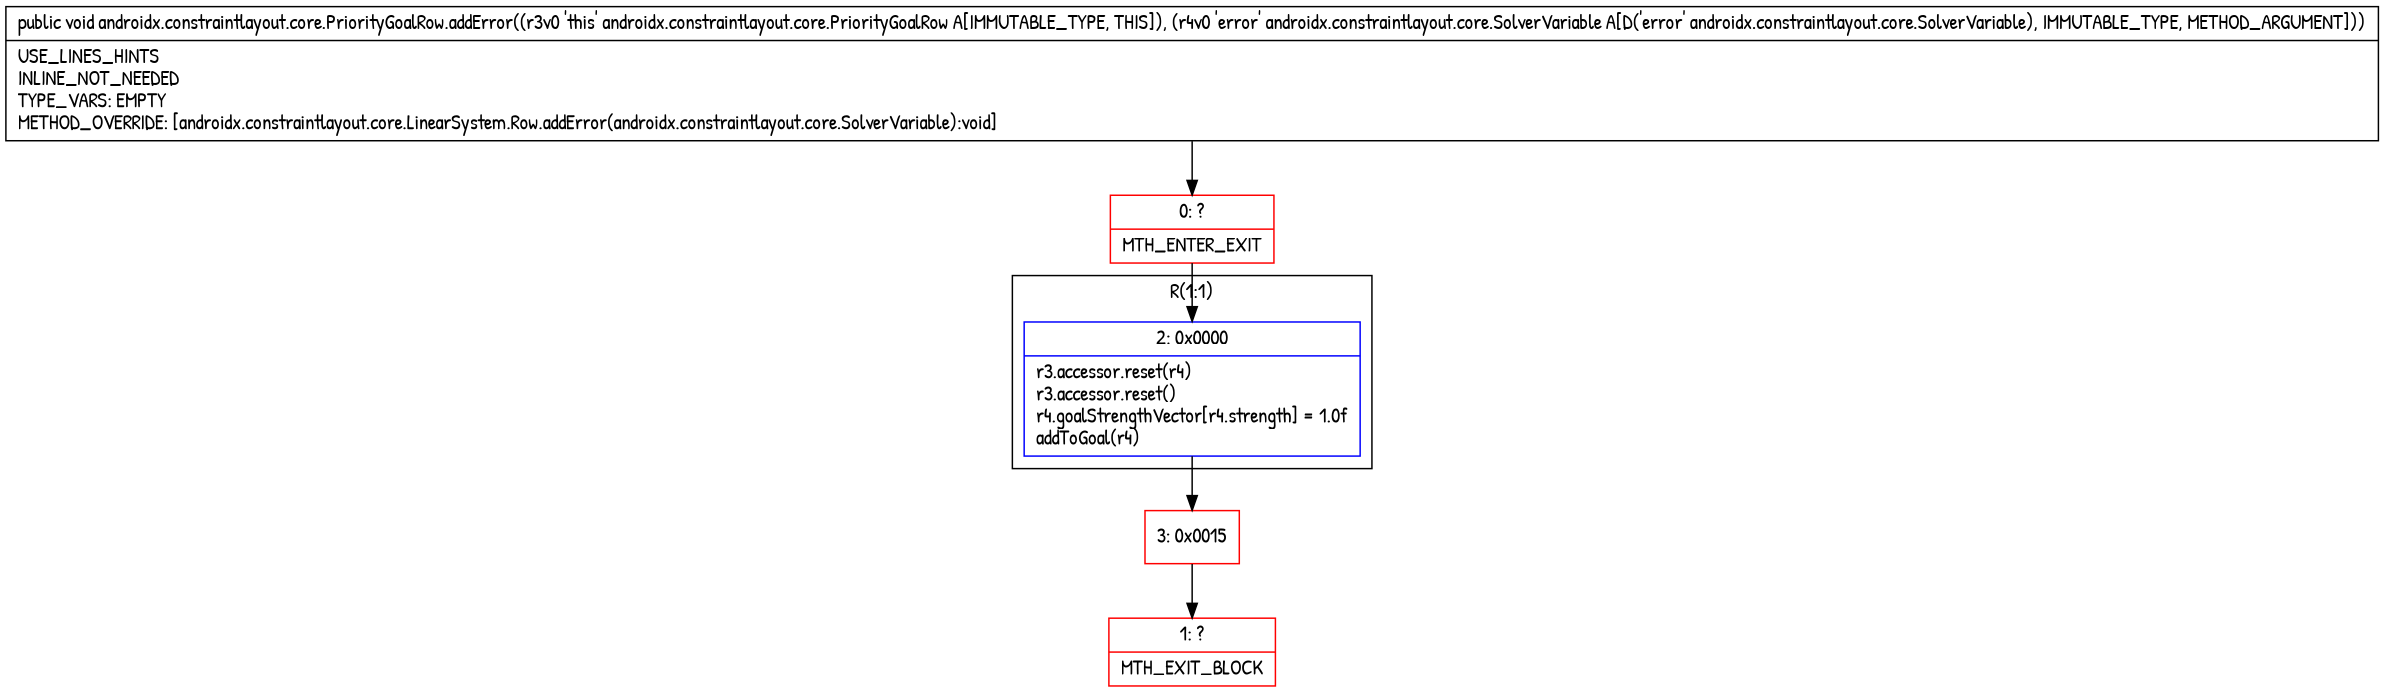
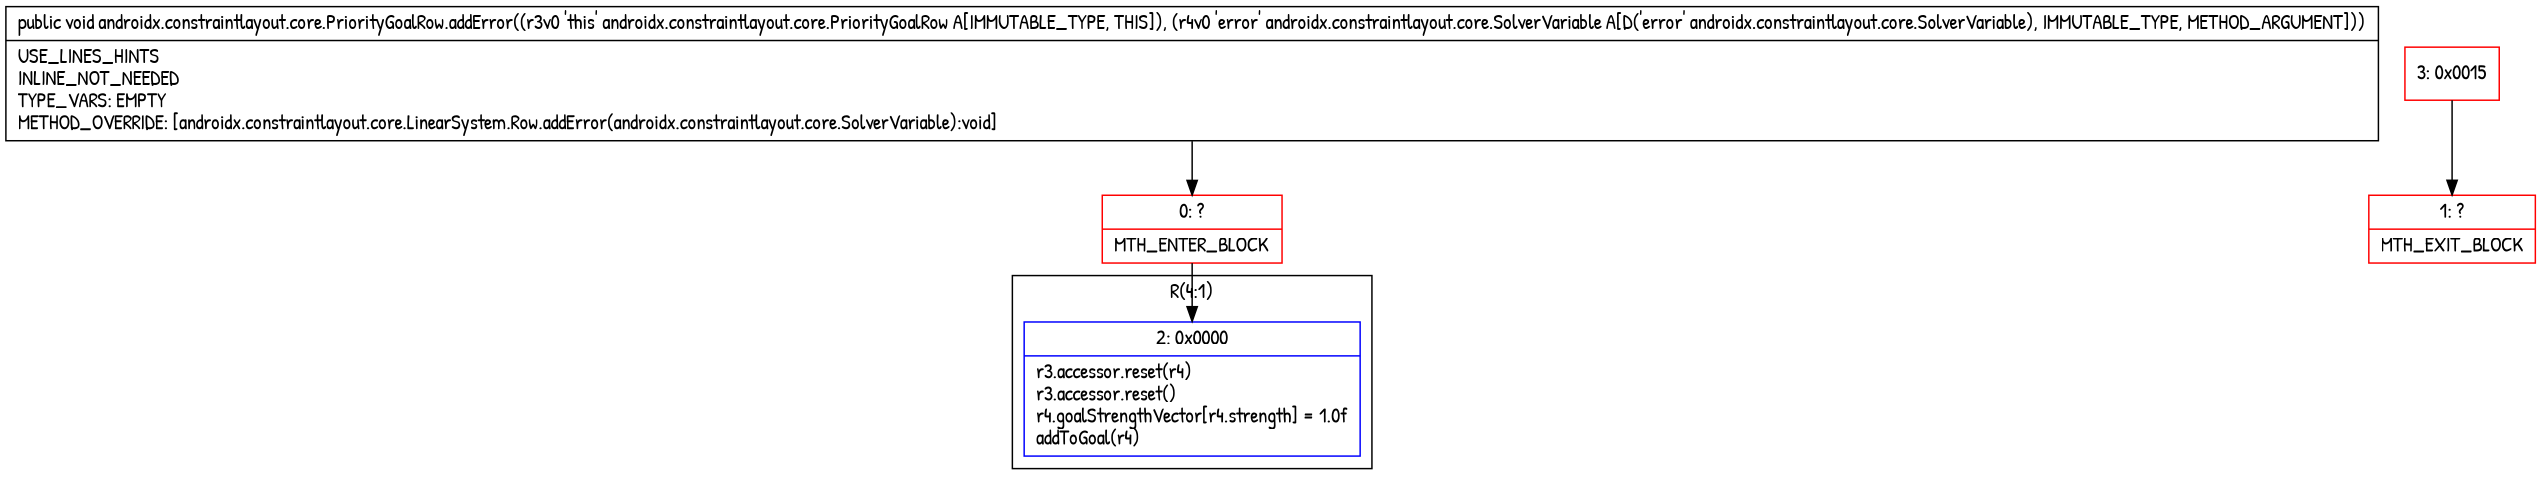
  digraph {
    fontname="Patrick Hand"
    node [color=red fontname="Patrick Hand" shape=record]
    edge [fontname="Patrick Hand"]
    n1 [color=blue label="{2\:\ 0x0000|r3.accessor.reset(r4)\lr3.accessor.reset()\lr4.goalStrengthVector[r4.strength] = 1.0f\laddToGoal(r4)\l}"]
    n2 [label="{3\:\ 0x0015}"]
    n3 [label="{1\:\ ?|MTH_EXIT_BLOCK\l}"]
-   n4 [label="{0\:\ ?|MTH_ENTER_EXIT\l}"]
+   n4 [label="{0\:\ ?|MTH_ENTER_BLOCK\l}"]
    n5 [label="{public void androidx.constraintlayout.core.PriorityGoalRow.addError((r3v0 'this' androidx.constraintlayout.core.PriorityGoalRow A[IMMUTABLE_TYPE, THIS]), (r4v0 'error' androidx.constraintlayout.core.SolverVariable A[D('error' androidx.constraintlayout.core.SolverVariable), IMMUTABLE_TYPE, METHOD_ARGUMENT]))  | USE_LINES_HINTS\lINLINE_NOT_NEEDED\lTYPE_VARS: EMPTY\lMETHOD_OVERRIDE: [androidx.constraintlayout.core.LinearSystem.Row.addError(androidx.constraintlayout.core.SolverVariable):void]\l}" color=""]
    subgraph cluster_1 {
-     label="R(1:1)"
+     label="R(4:1)"
      n1
    }
-   n1 -> n2
    n2 -> n3
    n4 -> n1
    n5 -> n4
  }
